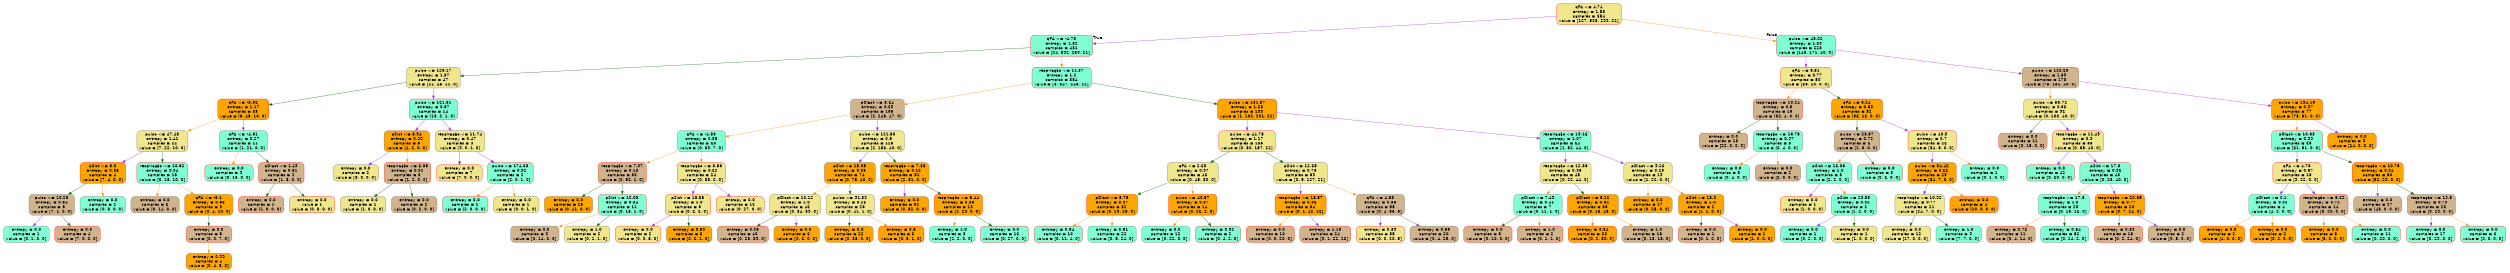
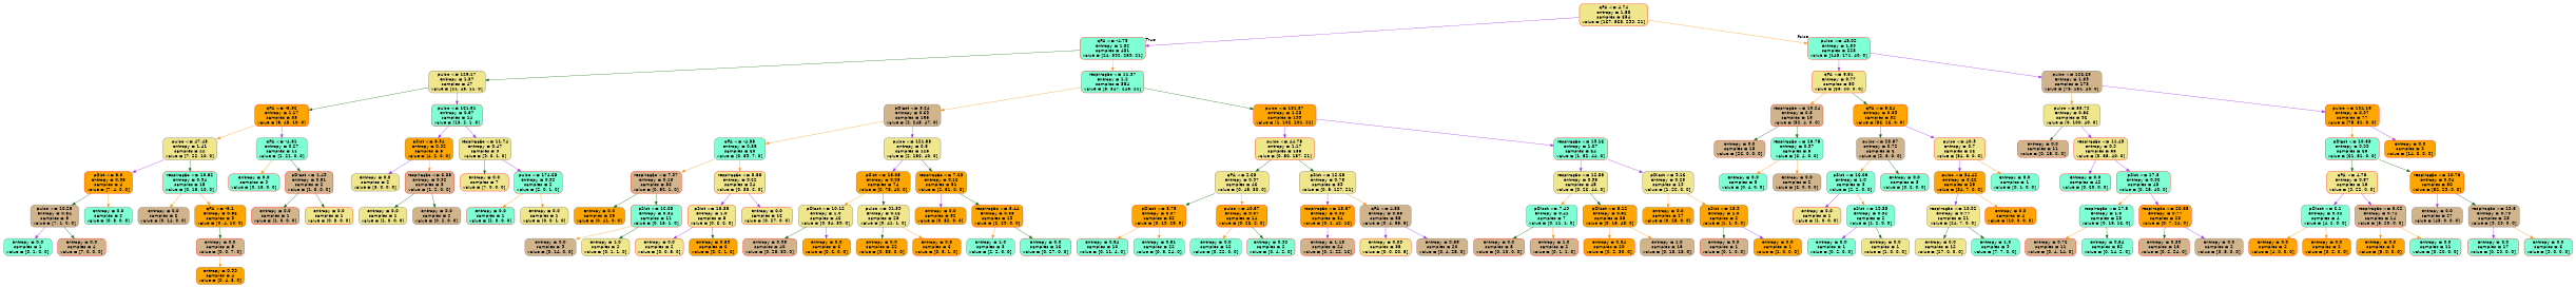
  digraph {
    node [color=red fillcolor=aquamarine fontname=helvetica shape=box style="filled, rounded"]
    edge [color=darkorange fontname=helvetica]
    n1 [fillcolor=khaki label="qPA <= 4.74\nentropy = 1.53\nsamples = 654\nvalue = [167, 563, 299, 21]"]
    n2 [label="qPA <= -4.73\nentropy = 1.32\nsamples = 431\nvalue = [24, 392, 259, 21]"]
    n3 [label="pulso <= 43.02\nentropy = 1.39\nsamples = 223\nvalue = [143, 171, 40, 0]"]
    n4 [color=gray40 fillcolor=khaki label="pulso <= 128.17\nentropy = 1.37\nsamples = 47\nvalue = [21, 45, 11, 0]"]
    n5 [label="respiração <= 11.37\nentropy = 1.2\nsamples = 384\nvalue = [3, 347, 248, 21]"]
    n6 [fillcolor=khaki label="qPA <= 8.51\nentropy = 0.77\nsamples = 50\nvalue = [68, 20, 0, 0]"]
    n7 [color=gray40 fillcolor=tan label="pulso <= 126.63\nentropy = 1.39\nsamples = 173\nvalue = [75, 151, 40, 0]"]
    n8 [fillcolor=orange label="qPA <= -5.36\nentropy = 1.17\nsamples = 33\nvalue = [8, 43, 10, 0]"]
    n9 [label="pulso <= 161.81\nentropy = 0.87\nsamples = 14\nvalue = [13, 2, 1, 0]"]
    n10 [color=gray40 fillcolor=tan label="pDiast <= 3.64\nentropy = 0.69\nsamples = 185\nvalue = [2, 245, 47, 0]"]
    n11 [fillcolor=orange label="pulso <= 131.37\nentropy = 1.23\nsamples = 199\nvalue = [1, 102, 201, 21]"]
    n12 [color=gray40 fillcolor=khaki label="pulso <= 47.43\nentropy = 1.41\nsamples = 22\nvalue = [7, 22, 10, 0]"]
    n13 [color=gray40 label="qPA <= -4.81\nentropy = 0.27\nsamples = 11\nvalue = [1, 21, 0, 0]"]
    n14 [color=gray40 fillcolor=orange label="pSist <= 5.94\nentropy = 0.92\nsamples = 5\nvalue = [4, 2, 0, 0]"]
    n15 [color=gray40 fillcolor=khaki label="respiração <= 11.74\nentropy = 0.47\nsamples = 9\nvalue = [9, 0, 1, 0]"]
    n16 [fillcolor=orange label="pSist <= 8.0\nentropy = 0.95\nsamples = 4\nvalue = [7, 4, 0, 0]"]
    n17 [label="respiração <= 10.82\nentropy = 0.94\nsamples = 15\nvalue = [0, 18, 10, 0]"]
    n18 [label="entropy = 0.0\nsamples = 9\nvalue = [0, 18, 0, 0]"]
    n19 [fillcolor=tan label="pDiast <= 1.49\nentropy = 0.81\nsamples = 2\nvalue = [1, 3, 0, 0]"]
    n20 [color=gray40 fillcolor=tan label="pulso <= 10.28\nentropy = 0.54\nsamples = 5\nvalue = [7, 1, 0, 0]"]
    n21 [color=gray40 label="entropy = 0.0\nsamples = 2\nvalue = [0, 3, 0, 0]"]
    n22 [color=gray40 fillcolor=tan label="entropy = 0.0\nsamples = 6\nvalue = [0, 14, 0, 0]"]
    n23 [color=gray40 fillcolor=orange label="qPA <= -8.1\nentropy = 0.86\nsamples = 9\nvalue = [0, 4, 10, 0]"]
    n24 [color=gray40 label="entropy = 0.0\nsamples = 1\nvalue = [0, 1, 0, 0]"]
    n25 [fillcolor=tan label="entropy = 0.0\nsamples = 4\nvalue = [7, 0, 0, 0]"]
    n26 [fillcolor=tan label="entropy = 0.0\nsamples = 5\nvalue = [0, 0, 7, 0]"]
    n27 [color=gray40 fillcolor=orange label="entropy = 0.99\nsamples = 4\nvalue = [0, 4, 3, 0]"]
    n28 [fillcolor=tan label="entropy = 0.0\nsamples = 1\nvalue = [1, 0, 0, 0]"]
-   n29 [fillcolor=khaki label="entropy = 0.0\nvalue = 1\nvalue = [0, 3, 0, 0]"]
+   n29 [fillcolor=khaki label="entropy = 0.0\nsamples = 1\nvalue = [0, 3, 0, 0]"]
    n30 [color=gray40 fillcolor=khaki label="entropy = 0.0\nsamples = 2\nvalue = [3, 0, 0, 0]"]
    n31 [fillcolor=tan label="respiração <= 6.35\nentropy = 0.92\nsamples = 3\nvalue = [1, 2, 0, 0]"]
    n32 [fillcolor=khaki label="entropy = 0.0\nsamples = 7\nvalue = [7, 0, 0, 0]"]
    n33 [label="pulso <= 174.63\nentropy = 0.92\nsamples = 2\nvalue = [2, 0, 1, 0]"]
    n34 [color=gray40 fillcolor=khaki label="entropy = 0.0\nsamples = 1\nvalue = [1, 0, 0, 0]"]
    n35 [color=gray40 fillcolor=tan label="entropy = 0.0\nsamples = 2\nvalue = [0, 2, 0, 0]"]
    n36 [label="entropy = 0.0\nsamples = 1\nvalue = [2, 0, 0, 0]"]
    n37 [color=gray40 fillcolor=khaki label="entropy = 0.0\nsamples = 1\nvalue = [0, 0, 1, 0]"]
    n38 [color=gray40 label="qPA <= -4.33\nentropy = 0.38\nsamples = 60\nvalue = [0, 89, 7, 0]"]
    n39 [color=gray40 fillcolor=khaki label="pulso <= 121.53\nentropy = 0.8\nsamples = 125\nvalue = [2, 156, 40, 0]"]
    n40 [fillcolor=khaki label="pulso <= 44.75\nentropy = 1.17\nsamples = 135\nvalue = [0, 50, 157, 21]"]
    n41 [label="respiração <= 19.16\nentropy = 1.07\nsamples = 64\nvalue = [1, 52, 44, 0]"]
    n42 [fillcolor=tan label="respiração <= 7.97\nentropy = 0.13\nsamples = 36\nvalue = [0, 56, 1, 0]"]
    n43 [fillcolor=khaki label="respiração <= 3.58\nentropy = 0.62\nsamples = 24\nvalue = [0, 33, 6, 0]"]
    n44 [color=gray40 fillcolor=orange label="pSist <= 15.05\nentropy = 0.93\nsamples = 74\nvalue = [0, 75, 40, 0]"]
    n45 [color=gray40 fillcolor=orange label="respiração <= 7.63\nentropy = 0.16\nsamples = 51\nvalue = [2, 81, 0, 0]"]
    n46 [color=gray40 fillcolor=orange label="entropy = 0.0\nsamples = 25\nvalue = [0, 41, 0, 0]"]
    n47 [label="pSist <= 16.03\nentropy = 0.34\nsamples = 11\nvalue = [0, 15, 1, 0]"]
    n48 [fillcolor=khaki label="pSist <= 18.38\nentropy = 1.0\nsamples = 8\nvalue = [0, 6, 6, 0]"]
    n49 [fillcolor=khaki label="entropy = 0.0\nsamples = 16\nvalue = [0, 27, 0, 0]"]
    n50 [color=gray40 fillcolor=tan label="entropy = 0.0\nsamples = 9\nvalue = [0, 14, 0, 0]"]
    n51 [color=gray40 fillcolor=khaki label="entropy = 1.0\nsamples = 2\nvalue = [0, 1, 1, 0]"]
    n52 [fillcolor=khaki label="entropy = 0.0\nsamples = 2\nvalue = [0, 0, 5, 0]"]
    n53 [color=gray40 fillcolor=orange label="entropy = 0.59\nsamples = 6\nvalue = [0, 6, 1, 0]"]
    n54 [color=gray40 fillcolor=khaki label="pDiast <= 10.12\nentropy = 1.0\nsamples = 46\nvalue = [0, 34, 39, 0]"]
    n55 [color=gray40 fillcolor=khaki label="pulso <= 91.39\nentropy = 0.16\nsamples = 28\nvalue = [0, 41, 1, 0]"]
    n56 [color=gray40 fillcolor=orange label="entropy = 0.0\nsamples = 32\nvalue = [0, 52, 0, 0]"]
    n57 [fillcolor=orange label="respiração <= 8.44\nentropy = 0.35\nsamples = 19\nvalue = [2, 29, 0, 0]"]
    n58 [fillcolor=tan label="entropy = 0.98\nsamples = 40\nvalue = [0, 28, 39, 0]"]
    n59 [color=gray40 fillcolor=orange label="entropy = 0.0\nsamples = 6\nvalue = [0, 6, 0, 0]"]
    n60 [color=gray40 fillcolor=orange label="entropy = 0.0\nsamples = 22\nvalue = [0, 33, 0, 0]"]
    n61 [fillcolor=orange label="entropy = 0.5\nsamples = 6\nvalue = [0, 8, 1, 0]"]
    n62 [color=gray40 label="entropy = 1.0\nsamples = 3\nvalue = [2, 2, 0, 0]"]
    n63 [label="entropy = 0.0\nsamples = 16\nvalue = [0, 27, 0, 0]"]
    n64 [color=gray40 fillcolor=khaki label="qPA <= 2.63\nentropy = 0.97\nsamples = 46\nvalue = [0, 45, 30, 0]"]
    n65 [color=gray40 fillcolor=khaki label="pSist <= 12.65\nentropy = 0.78\nsamples = 89\nvalue = [0, 5, 127, 21]"]
    n66 [color=gray40 fillcolor=khaki label="respiração <= 12.38\nentropy = 0.95\nsamples = 45\nvalue = [0, 26, 44, 0]"]
    n67 [color=gray40 fillcolor=khaki label="pDiast <= 9.16\nentropy = 0.23\nsamples = 19\nvalue = [1, 26, 0, 0]"]
    n68 [fillcolor=orange label="pDiast <= 3.75\nentropy = 0.97\nsamples = 32\nvalue = [0, 19, 28, 0]"]
    n69 [fillcolor=orange label="pulso <= 40.87\nentropy = 0.37\nsamples = 14\nvalue = [0, 26, 2, 0]"]
    n70 [fillcolor=orange label="respiração <= 13.87\nentropy = 0.96\nsamples = 34\nvalue = [0, 1, 42, 16]"]
    n71 [color=gray40 fillcolor=tan label="qPA <= 4.53\nentropy = 0.55\nsamples = 55\nvalue = [0, 4, 85, 5]"]
    n72 [label="entropy = 0.84\nsamples = 10\nvalue = [0, 11, 4, 0]"]
    n73 [color=gray40 label="entropy = 0.81\nsamples = 22\nvalue = [0, 8, 24, 0]"]
    n74 [color=gray40 label="entropy = 0.0\nsamples = 12\nvalue = [0, 22, 0, 0]"]
    n75 [label="entropy = 0.92\nsamples = 2\nvalue = [0, 4, 2, 0]"]
-   n76 [fillcolor=tan label="entropy = 0.0\nsamples = 10\nvalue = [0, 0, 20, 0]"]
    n77 [fillcolor=tan label="entropy = 1.13\nsamples = 24\nvalue = [0, 1, 22, 16]"]
    n78 [fillcolor=khaki label="entropy = 0.39\nsamples = 35\nvalue = [0, 0, 60, 5]"]
    n79 [color=gray40 fillcolor=tan label="entropy = 0.58\nsamples = 20\nvalue = [0, 4, 25, 0]"]
    n80 [color=gray40 label="pDiast <= 7.49\nentropy = 0.41\nsamples = 7\nvalue = [0, 11, 1, 0]"]
    n81 [color=gray40 fillcolor=orange label="pDiast <= 5.12\nentropy = 0.82\nsamples = 38\nvalue = [0, 15, 43, 0]"]
    n82 [color=gray40 fillcolor=orange label="entropy = 0.0\nsamples = 17\nvalue = [0, 25, 0, 0]"]
    n83 [color=gray40 fillcolor=orange label="pSist <= 13.9\nentropy = 1.0\nsamples = 2\nvalue = [1, 1, 0, 0]"]
    n84 [fillcolor=tan label="entropy = 0.0\nsamples = 5\nvalue = [0, 10, 0, 0]"]
    n85 [fillcolor=tan label="entropy = 1.0\nsamples = 2\nvalue = [0, 1, 1, 0]"]
    n86 [fillcolor=orange label="entropy = 0.34\nsamples = 20\nvalue = [0, 2, 30, 0]"]
    n87 [color=gray40 fillcolor=tan label="entropy = 1.0\nsamples = 18\nvalue = [0, 13, 13, 0]"]
    n88 [fillcolor=tan label="entropy = 0.0\nsamples = 1\nvalue = [0, 1, 0, 0]"]
    n89 [color=gray40 fillcolor=orange label="entropy = 0.0\nsamples = 1\nvalue = [1, 0, 0, 0]"]
    n90 [fillcolor=tan label="respiração <= 10.24\nentropy = 0.5\nsamples = 18\nvalue = [32, 4, 0, 0]"]
    n91 [fillcolor=orange label="qPA <= 8.64\nentropy = 0.89\nsamples = 32\nvalue = [36, 16, 0, 0]"]
    n92 [color=gray40 fillcolor=khaki label="pulso <= 53.72\nentropy = 0.86\nsamples = 96\nvalue = [0, 100, 40, 0]"]
    n93 [fillcolor=orange label="pulso <= 194.18\nentropy = 0.97\nsamples = 77\nvalue = [75, 51, 0, 0]"]
    n94 [fillcolor=tan label="entropy = 0.0\nsamples = 13\nvalue = [26, 0, 0, 0]"]
    n95 [color=gray40 label="respiração <= 18.75\nentropy = 0.97\nsamples = 5\nvalue = [6, 4, 0, 0]"]
    n96 [color=gray40 fillcolor=tan label="pulso <= 23.57\nentropy = 0.72\nsamples = 6\nvalue = [2, 8, 0, 0]"]
    n97 [fillcolor=khaki label="pulso <= 40.9\nentropy = 0.7\nsamples = 26\nvalue = [34, 8, 0, 0]"]
    n98 [color=gray40 label="entropy = 0.0\nsamples = 3\nvalue = [0, 4, 0, 0]"]
    n99 [color=gray40 fillcolor=tan label="entropy = 0.0\nsamples = 2\nvalue = [6, 0, 0, 0]"]
    n100 [color=gray40 label="pSist <= 16.08\nentropy = 1.0\nsamples = 3\nvalue = [2, 2, 0, 0]"]
    n101 [label="entropy = 0.0\nsamples = 3\nvalue = [0, 6, 0, 0]"]
    n102 [color=gray40 fillcolor=orange label="pulso <= 34.42\nentropy = 0.66\nsamples = 25\nvalue = [34, 7, 0, 0]"]
    n103 [color=gray40 label="entropy = 0.0\nsamples = 1\nvalue = [0, 1, 0, 0]"]
    n104 [fillcolor=khaki label="entropy = 0.0\nsamples = 1\nvalue = [1, 0, 0, 0]"]
    n105 [color=gray40 label="pSist <= 19.33\nentropy = 0.92\nsamples = 2\nvalue = [1, 2, 0, 0]"]
    n106 [color=gray40 label="entropy = 0.0\nsamples = 1\nvalue = [0, 2, 0, 0]"]
    n107 [color=gray40 fillcolor=khaki label="entropy = 0.0\nsamples = 1\nvalue = [1, 0, 0, 0]"]
    n108 [color=gray40 fillcolor=khaki label="respiração <= 10.92\nentropy = 0.77\nsamples = 21\nvalue = [24, 7, 0, 0]"]
    n109 [fillcolor=orange label="entropy = 0.0\nsamples = 4\nvalue = [10, 0, 0, 0]"]
    n110 [color=gray40 fillcolor=khaki label="entropy = 0.0\nsamples = 12\nvalue = [17, 0, 0, 0]"]
    n111 [color=gray40 label="entropy = 1.0\nsamples = 9\nvalue = [7, 7, 0, 0]"]
    n112 [fillcolor=tan label="entropy = 0.0\nsamples = 11\nvalue = [0, 15, 0, 0]"]
    n113 [fillcolor=khaki label="respiração <= 11.49\nentropy = 0.9\nsamples = 85\nvalue = [0, 85, 40, 0]"]
    n114 [label="pDiast <= 10.83\nentropy = 0.99\nsamples = 68\nvalue = [61, 51, 0, 0]"]
    n115 [fillcolor=orange label="entropy = 0.0\nsamples = 9\nvalue = [14, 0, 0, 0]"]
    n116 [label="entropy = 0.0\nsamples = 42\nvalue = [0, 60, 0, 0]"]
    n117 [label="pSist <= 17.3\nentropy = 0.96\nsamples = 43\nvalue = [0, 25, 40, 0]"]
    n118 [color=gray40 label="respiração <= 17.8\nentropy = 1.0\nsamples = 23\nvalue = [0, 18, 16, 0]"]
    n119 [fillcolor=orange label="respiração <= 20.85\nentropy = 0.77\nsamples = 20\nvalue = [0, 7, 24, 0]"]
    n120 [fillcolor=tan label="entropy = 0.76\nsamples = 11\nvalue = [0, 4, 14, 0]"]
    n121 [color=gray40 label="entropy = 0.54\nsamples = 52\nvalue = [0, 14, 2, 0]"]
    n122 [fillcolor=tan label="entropy = 0.39\nsamples = 18\nvalue = [0, 2, 24, 0]"]
    n123 [color=gray40 fillcolor=tan label="entropy = 0.0\nsamples = 2\nvalue = [0, 5, 0, 0]"]
    n124 [fillcolor=khaki label="qPA <= 4.78\nentropy = 0.87\nsamples = 18\nvalue = [9, 22, 0, 0]"]
    n125 [fillcolor=orange label="respiração <= 10.78\nentropy = 0.94\nsamples = 50\nvalue = [52, 29, 0, 0]"]
    n126 [color=gray40 label="pDiast <= 6.1\nentropy = 0.92\nsamples = 4\nvalue = [4, 2, 0, 0]"]
    n127 [fillcolor=tan label="respiração <= 8.62\nentropy = 0.72\nsamples = 14\nvalue = [5, 20, 0, 0]"]
    n128 [color=gray40 fillcolor=tan label="entropy = 0.0\nsamples = 27\nvalue = [43, 0, 0, 0]"]
    n129 [color=gray40 fillcolor=tan label="respiração <= 19.5\nentropy = 0.79\nsamples = 23\nvalue = [9, 29, 0, 0]"]
    n130 [fillcolor=orange label="entropy = 0.0\nsamples = 2\nvalue = [4, 0, 0, 0]"]
    n131 [fillcolor=orange label="entropy = 0.0\nsamples = 2\nvalue = [0, 2, 0, 0]"]
    n132 [color=gray40 fillcolor=orange label="entropy = 0.0\nsamples = 3\nvalue = [5, 0, 0, 0]"]
    n133 [label="entropy = 0.0\nsamples = 11\nvalue = [0, 20, 0, 0]"]
    n134 [label="entropy = 0.0\nsamples = 17\nvalue = [0, 29, 0, 0]"]
    n135 [label="entropy = 0.0\nsamples = 6\nvalue = [9, 0, 0, 0]"]
    n1 -> n2 [color=purple headlabel=True labelangle=45 labeldistance=2.5]
    n1 -> n3 [headlabel=False labelangle=-45 labeldistance=2.5]
    n2 -> n4 [color=darkgreen]
    n2 -> n5
    n3 -> n6 [color=purple]
    n3 -> n7 [color=purple]
    n4 -> n8 [color=darkgreen]
    n4 -> n9 [color=purple]
    n5 -> n10
    n5 -> n11 [color=darkgreen]
    n6 -> n90
    n6 -> n91 [color=darkgreen]
    n7 -> n92
    n7 -> n93 [color=purple]
    n8 -> n12
    n8 -> n13 [color=purple]
    n9 -> n14 [color=purple]
    n9 -> n15 [color=purple]
    n10 -> n38
    n10 -> n39 [color=purple]
    n11 -> n40 [color=purple]
    n11 -> n41 [color=purple]
    n12 -> n16 [color=purple]
    n12 -> n17 [color=darkgreen]
    n13 -> n18
    n13 -> n19 [color=darkgreen]
    n14 -> n30 [color=purple]
    n14 -> n31
    n15 -> n32 [color=darkgreen]
    n15 -> n33 [color=purple]
    n16 -> n20 [color=darkgreen]
    n16 -> n21
    n17 -> n22
    n17 -> n23
    n19 -> n28 [color=darkgreen]
    n19 -> n29 [color=darkgreen]
    n20 -> n24 [color=purple]
    n20 -> n25 [color=darkgreen]
    n23 -> n26 [color=darkgreen]
    n26 -> n27
    n31 -> n34 [color=darkgreen]
    n31 -> n35 [color=darkgreen]
    n33 -> n36
    n33 -> n37
    n38 -> n42
    n38 -> n43
    n39 -> n44 [color=purple]
    n39 -> n45 [color=darkgreen]
    n40 -> n64 [color=darkgreen]
    n40 -> n65 [color=darkgreen]
    n41 -> n66 [color=purple]
    n41 -> n67 [color=purple]
    n42 -> n46 [color=darkgreen]
    n42 -> n47 [color=darkgreen]
    n43 -> n48 [color=purple]
    n43 -> n49 [color=purple]
    n44 -> n54
    n44 -> n55 [color=darkgreen]
    n45 -> n56 [color=purple]
    n45 -> n57 [color=darkgreen]
    n47 -> n50
    n47 -> n51 [color=darkgreen]
    n48 -> n52 [color=purple]
    n48 -> n53 [color=darkgreen]
    n54 -> n58 [color=darkgreen]
    n54 -> n59 [color=purple]
    n55 -> n60 [color=darkgreen]
    n55 -> n61
    n57 -> n62
    n57 -> n63 [color=darkgreen]
    n64 -> n68 [color=darkgreen]
    n64 -> n69
    n65 -> n70 [color=purple]
    n65 -> n71
    n66 -> n80
    n66 -> n81 [color=darkgreen]
    n67 -> n82
    n67 -> n83
    n68 -> n72
    n68 -> n73
    n69 -> n74
    n69 -> n75 [color=darkgreen]
-   n70 -> n76
    n70 -> n77 [color=purple]
    n71 -> n78 [color=purple]
    n71 -> n79 [color=purple]
    n80 -> n84 [color=darkgreen]
    n80 -> n85
    n81 -> n86
    n81 -> n87
    n83 -> n88 [color=darkgreen]
    n83 -> n89 [color=purple]
    n90 -> n94 [color=darkgreen]
    n90 -> n95 [color=darkgreen]
    n91 -> n96 [color=darkgreen]
    n91 -> n97 [color=purple]
    n92 -> n112 [color=darkgreen]
    n92 -> n113 [color=purple]
    n93 -> n114
    n93 -> n115 [color=purple]
    n95 -> n98
    n95 -> n99
    n96 -> n100
    n96 -> n101 [color=darkgreen]
    n97 -> n102 [color=purple]
    n97 -> n103
    n100 -> n104 [color=purple]
    n100 -> n105
    n102 -> n108 [color=purple]
    n102 -> n109
    n105 -> n106 [color=purple]
    n105 -> n107 [color=darkgreen]
    n108 -> n110 [color=darkgreen]
    n108 -> n111 [color=darkgreen]
    n113 -> n116 [color=purple]
    n113 -> n117 [color=purple]
    n114 -> n124 [color=darkgreen]
    n114 -> n125 [color=darkgreen]
    n117 -> n118
    n117 -> n119 [color=purple]
    n118 -> n120
    n118 -> n121 [color=darkgreen]
    n119 -> n122 [color=darkgreen]
    n119 -> n123 [color=purple]
    n124 -> n126 [color=purple]
    n124 -> n127 [color=purple]
    n125 -> n128 [color=purple]
    n125 -> n129 [color=darkgreen]
    n126 -> n130
    n126 -> n131
    n127 -> n132
    n127 -> n133
    n129 -> n134 [color=purple]
    n129 -> n135
  }
